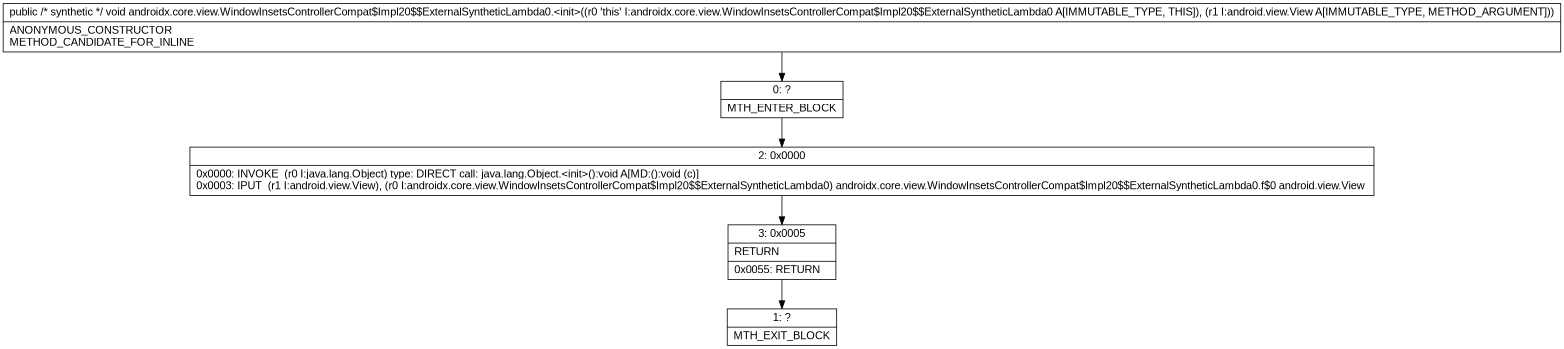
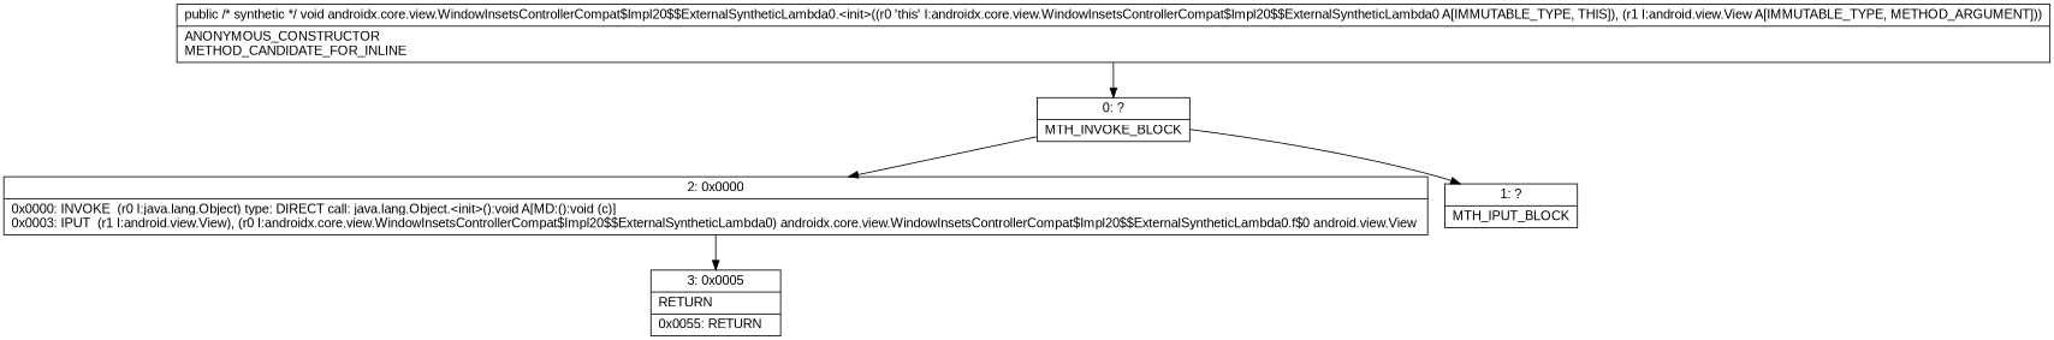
  digraph {
    fontname="Liberation Sans"
    node [fontname="Liberation Sans" shape=record]
    edge [fontname="Liberation Sans"]
-   n1 [label="{0\:\ ?|MTH_ENTER_BLOCK\l}"]
+   n1 [label="{0\:\ ?|MTH_INVOKE_BLOCK\l}"]
    n2 [label="{2\:\ 0x0000|0x0000: INVOKE  (r0 I:java.lang.Object) type: DIRECT call: java.lang.Object.\<init\>():void A[MD:():void (c)]\l0x0003: IPUT  (r1 I:android.view.View), (r0 I:androidx.core.view.WindowInsetsControllerCompat$Impl20$$ExternalSyntheticLambda0) androidx.core.view.WindowInsetsControllerCompat$Impl20$$ExternalSyntheticLambda0.f$0 android.view.View \l}"]
    n3 [label="{3\:\ 0x0005|RETURN\l|0x0055: RETURN   \l}"]
-   n4 [label="{1\:\ ?|MTH_EXIT_BLOCK\l}"]
+   n4 [label="{1\:\ ?|MTH_IPUT_BLOCK\l}"]
    n5 [label="{public \/* synthetic *\/ void androidx.core.view.WindowInsetsControllerCompat$Impl20$$ExternalSyntheticLambda0.\<init\>((r0 'this' I:androidx.core.view.WindowInsetsControllerCompat$Impl20$$ExternalSyntheticLambda0 A[IMMUTABLE_TYPE, THIS]), (r1 I:android.view.View A[IMMUTABLE_TYPE, METHOD_ARGUMENT]))  | ANONYMOUS_CONSTRUCTOR\lMETHOD_CANDIDATE_FOR_INLINE\l}"]
    n1 -> n2
    n2 -> n3
-   n3 -> n4
+   n1 -> n4
    n5 -> n1
  }
